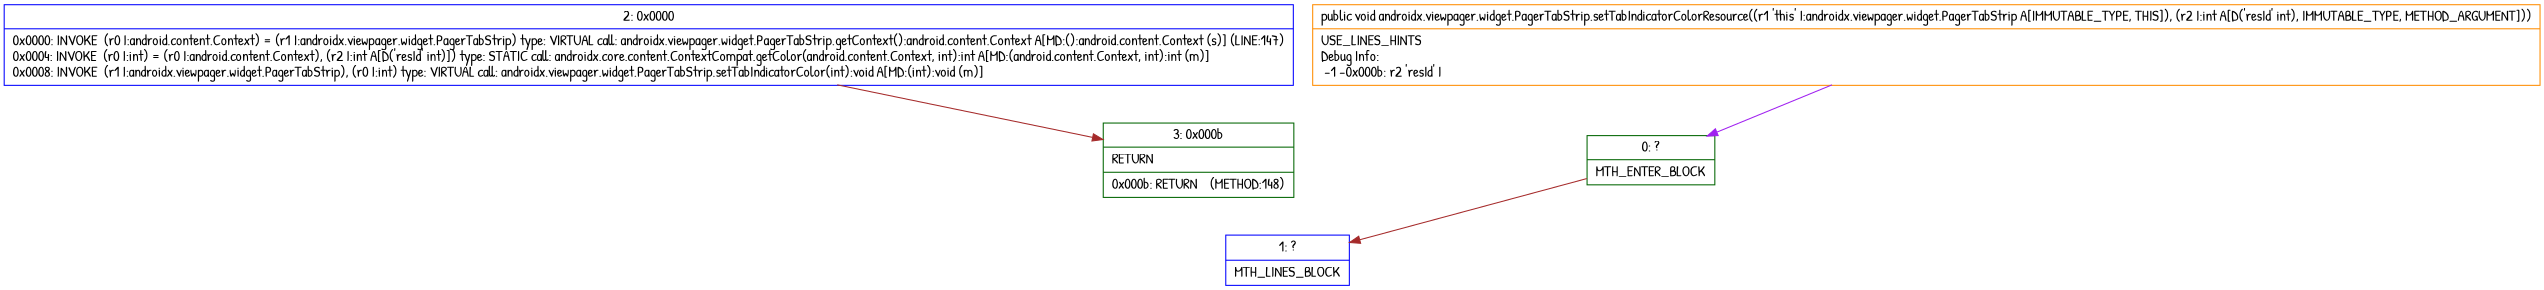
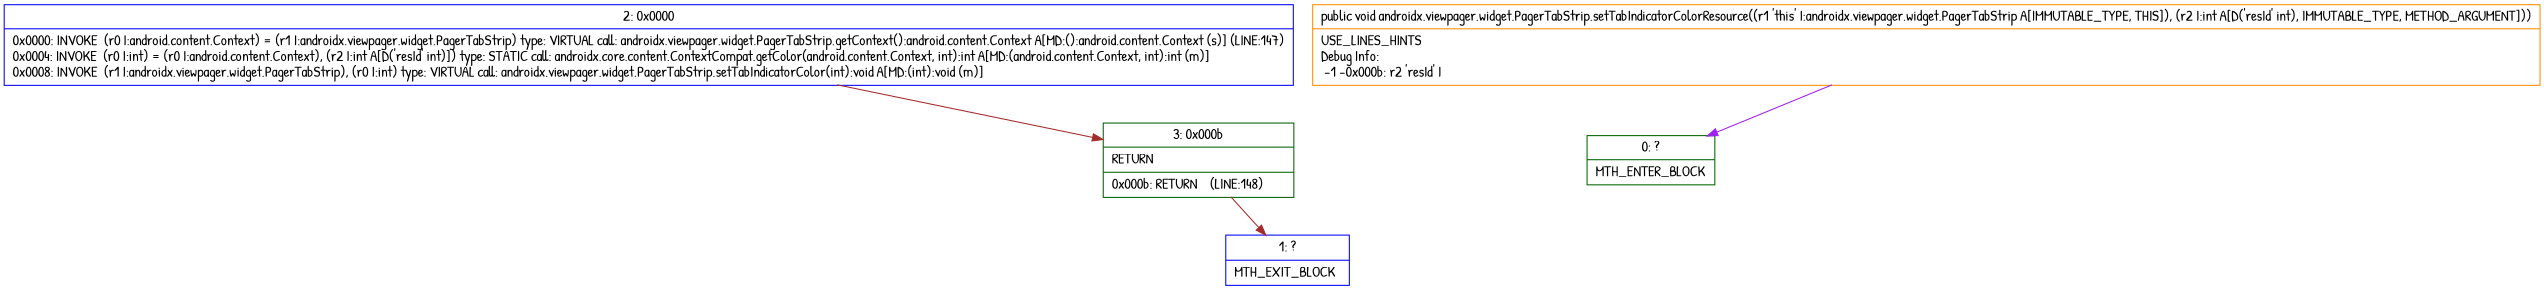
  digraph {
    fontname="Patrick Hand"
    node [color=darkgreen fontname="Patrick Hand" shape=record]
    edge [color=brown fontname="Patrick Hand"]
    n1 [label="{0\:\ ?|MTH_ENTER_BLOCK\l}"]
    n2 [color=blue label="{2\:\ 0x0000|0x0000: INVOKE  (r0 I:android.content.Context) = (r1 I:androidx.viewpager.widget.PagerTabStrip) type: VIRTUAL call: androidx.viewpager.widget.PagerTabStrip.getContext():android.content.Context A[MD:():android.content.Context (s)] (LINE:147)\l0x0004: INVOKE  (r0 I:int) = (r0 I:android.content.Context), (r2 I:int A[D('resId' int)]) type: STATIC call: androidx.core.content.ContextCompat.getColor(android.content.Context, int):int A[MD:(android.content.Context, int):int (m)]\l0x0008: INVOKE  (r1 I:androidx.viewpager.widget.PagerTabStrip), (r0 I:int) type: VIRTUAL call: androidx.viewpager.widget.PagerTabStrip.setTabIndicatorColor(int):void A[MD:(int):void (m)]\l}"]
-   n3 [label="{3\:\ 0x000b|RETURN\l|0x000b: RETURN    (METHOD:148)\l}"]
-   n4 [color=blue label="{1\:\ ?|MTH_LINES_BLOCK\l}"]
+   n3 [label="{3\:\ 0x000b|RETURN\l|0x000b: RETURN    (LINE:148)\l}"]
+   n4 [color=blue label="{1\:\ ?|MTH_EXIT_BLOCK\l}"]
    n5 [color=darkorange label="{public void androidx.viewpager.widget.PagerTabStrip.setTabIndicatorColorResource((r1 'this' I:androidx.viewpager.widget.PagerTabStrip A[IMMUTABLE_TYPE, THIS]), (r2 I:int A[D('resId' int), IMMUTABLE_TYPE, METHOD_ARGUMENT]))  | USE_LINES_HINTS\lDebug Info:\l  \-1 \-0x000b: r2 'resId' I\l}"]
    n2 -> n3
-   n1 -> n4
+   n3 -> n4
    n5 -> n1 [color=purple]
  }
